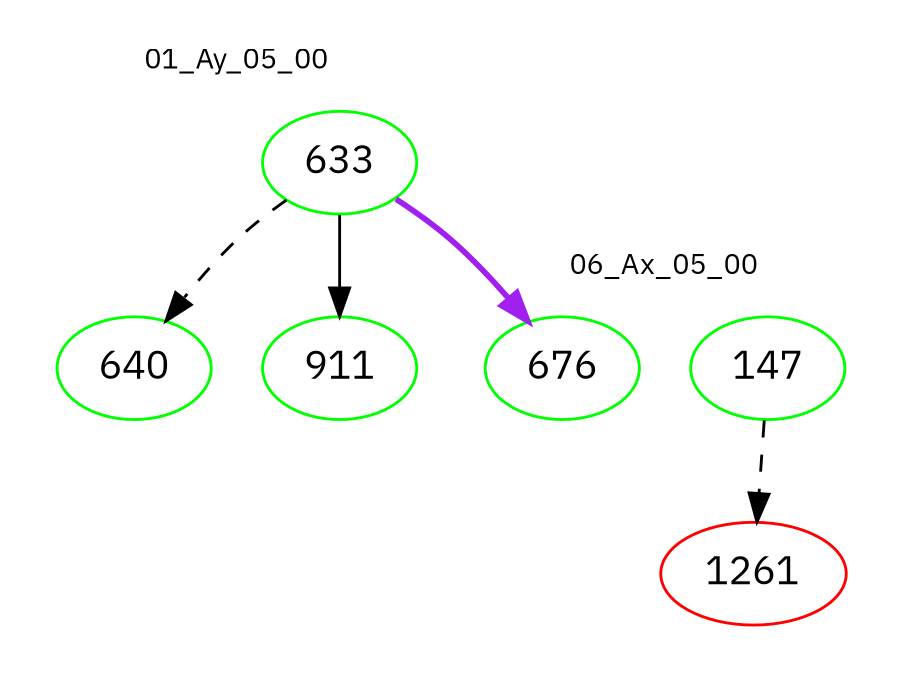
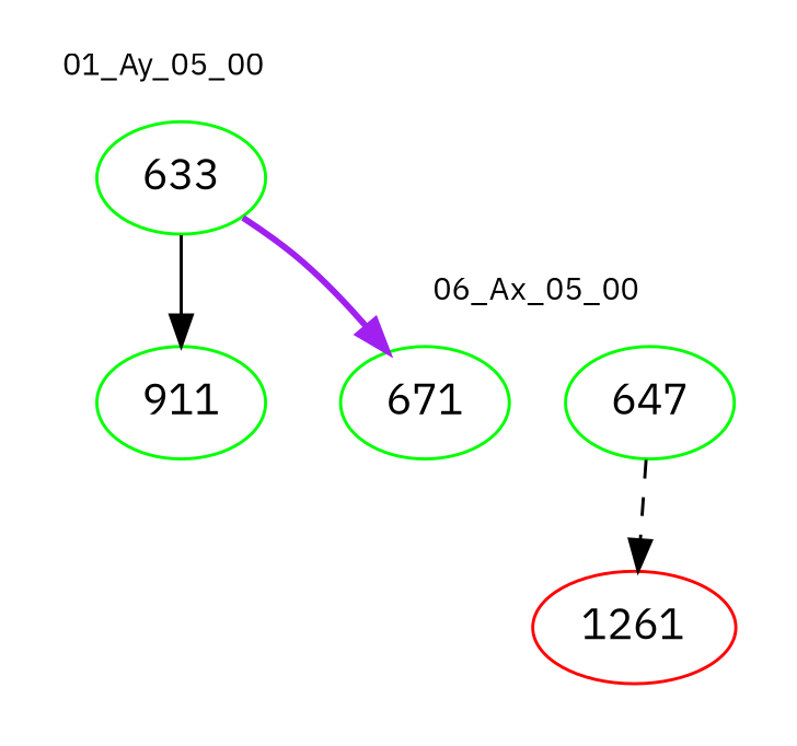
  digraph {
    fontname="IBM Plex Sans"
    node [color=green fontname="IBM Plex Sans"]
    edge [color=black fontname="IBM Plex Sans" style=dashed]
-   n1 [label=147]
-   n2 [label=676]
+   n1 [label=647]
+   n2 [label=671]
    n3 [color=red label=1261]
    n4 [label=633]
-   n5 [label=640]
    n6 [label=911]
    subgraph cluster_1 {
      color=white
      fontsize=10
      label="06_Ax_05_00"
      n1
      n2
      n3
    }
    subgraph cluster_2 {
      color=white
      fontsize=10
      label="01_Ay_05_00"
      n4
-     n5
      n6
    }
    n1 -> n3
    n4 -> n2 [color=purple style=bold]
-   n4 -> n5
    n4 -> n6 [style=solid]
  }
